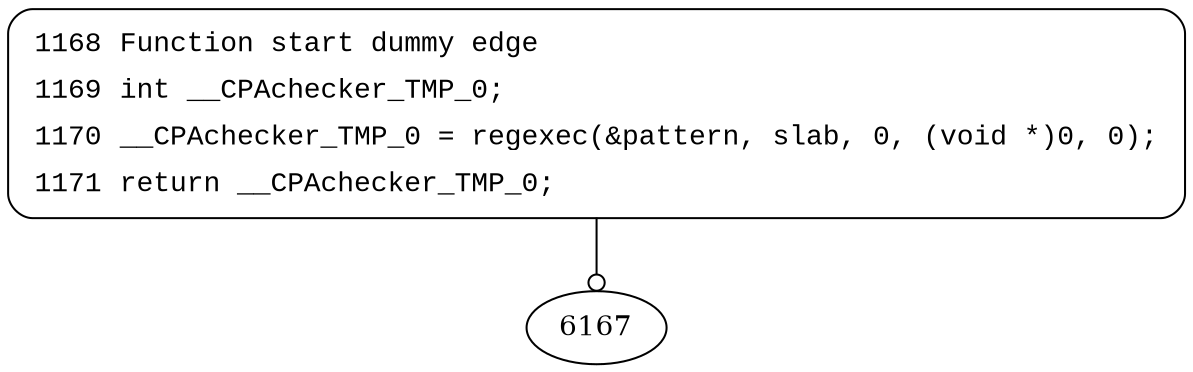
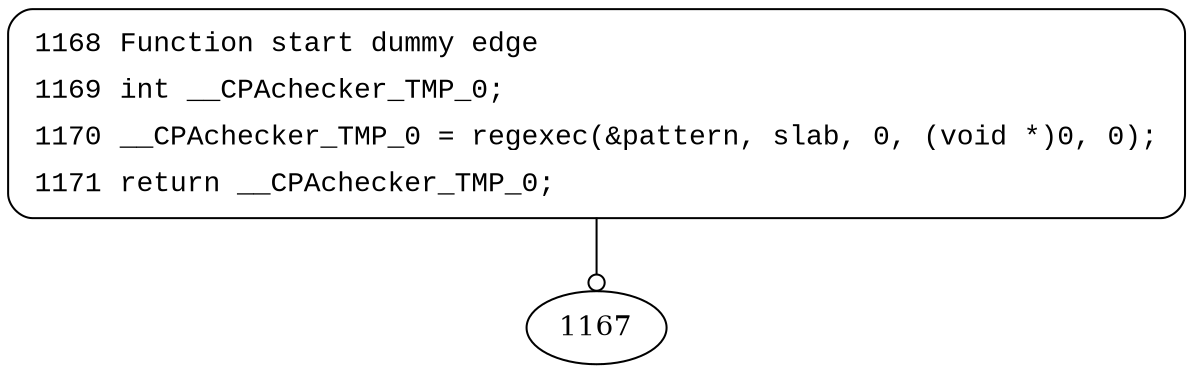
  digraph {
    n1 [fillcolor=white fontname="Courier New" label=<<table border="0" cellborder="0" cellpadding="3" bgcolor="white"><tr><td align="right">1168</td><td align="left">Function start dummy edge</td></tr><tr><td align="right">1169</td><td align="left">int __CPAchecker_TMP_0;</td></tr><tr><td align="right">1170</td><td align="left">__CPAchecker_TMP_0 = regexec(&amp;pattern, slab, 0, (void *)0, 0);</td></tr><tr><td align="right">1171</td><td align="left">return __CPAchecker_TMP_0;</td></tr></table>> penwidth=1 shape=Mrecord style="filled,bold"]
-   1167 [color=black label=6167]
+   1167 [color=black]
    n1 -> 1167 [arrowhead=odot]
  }
